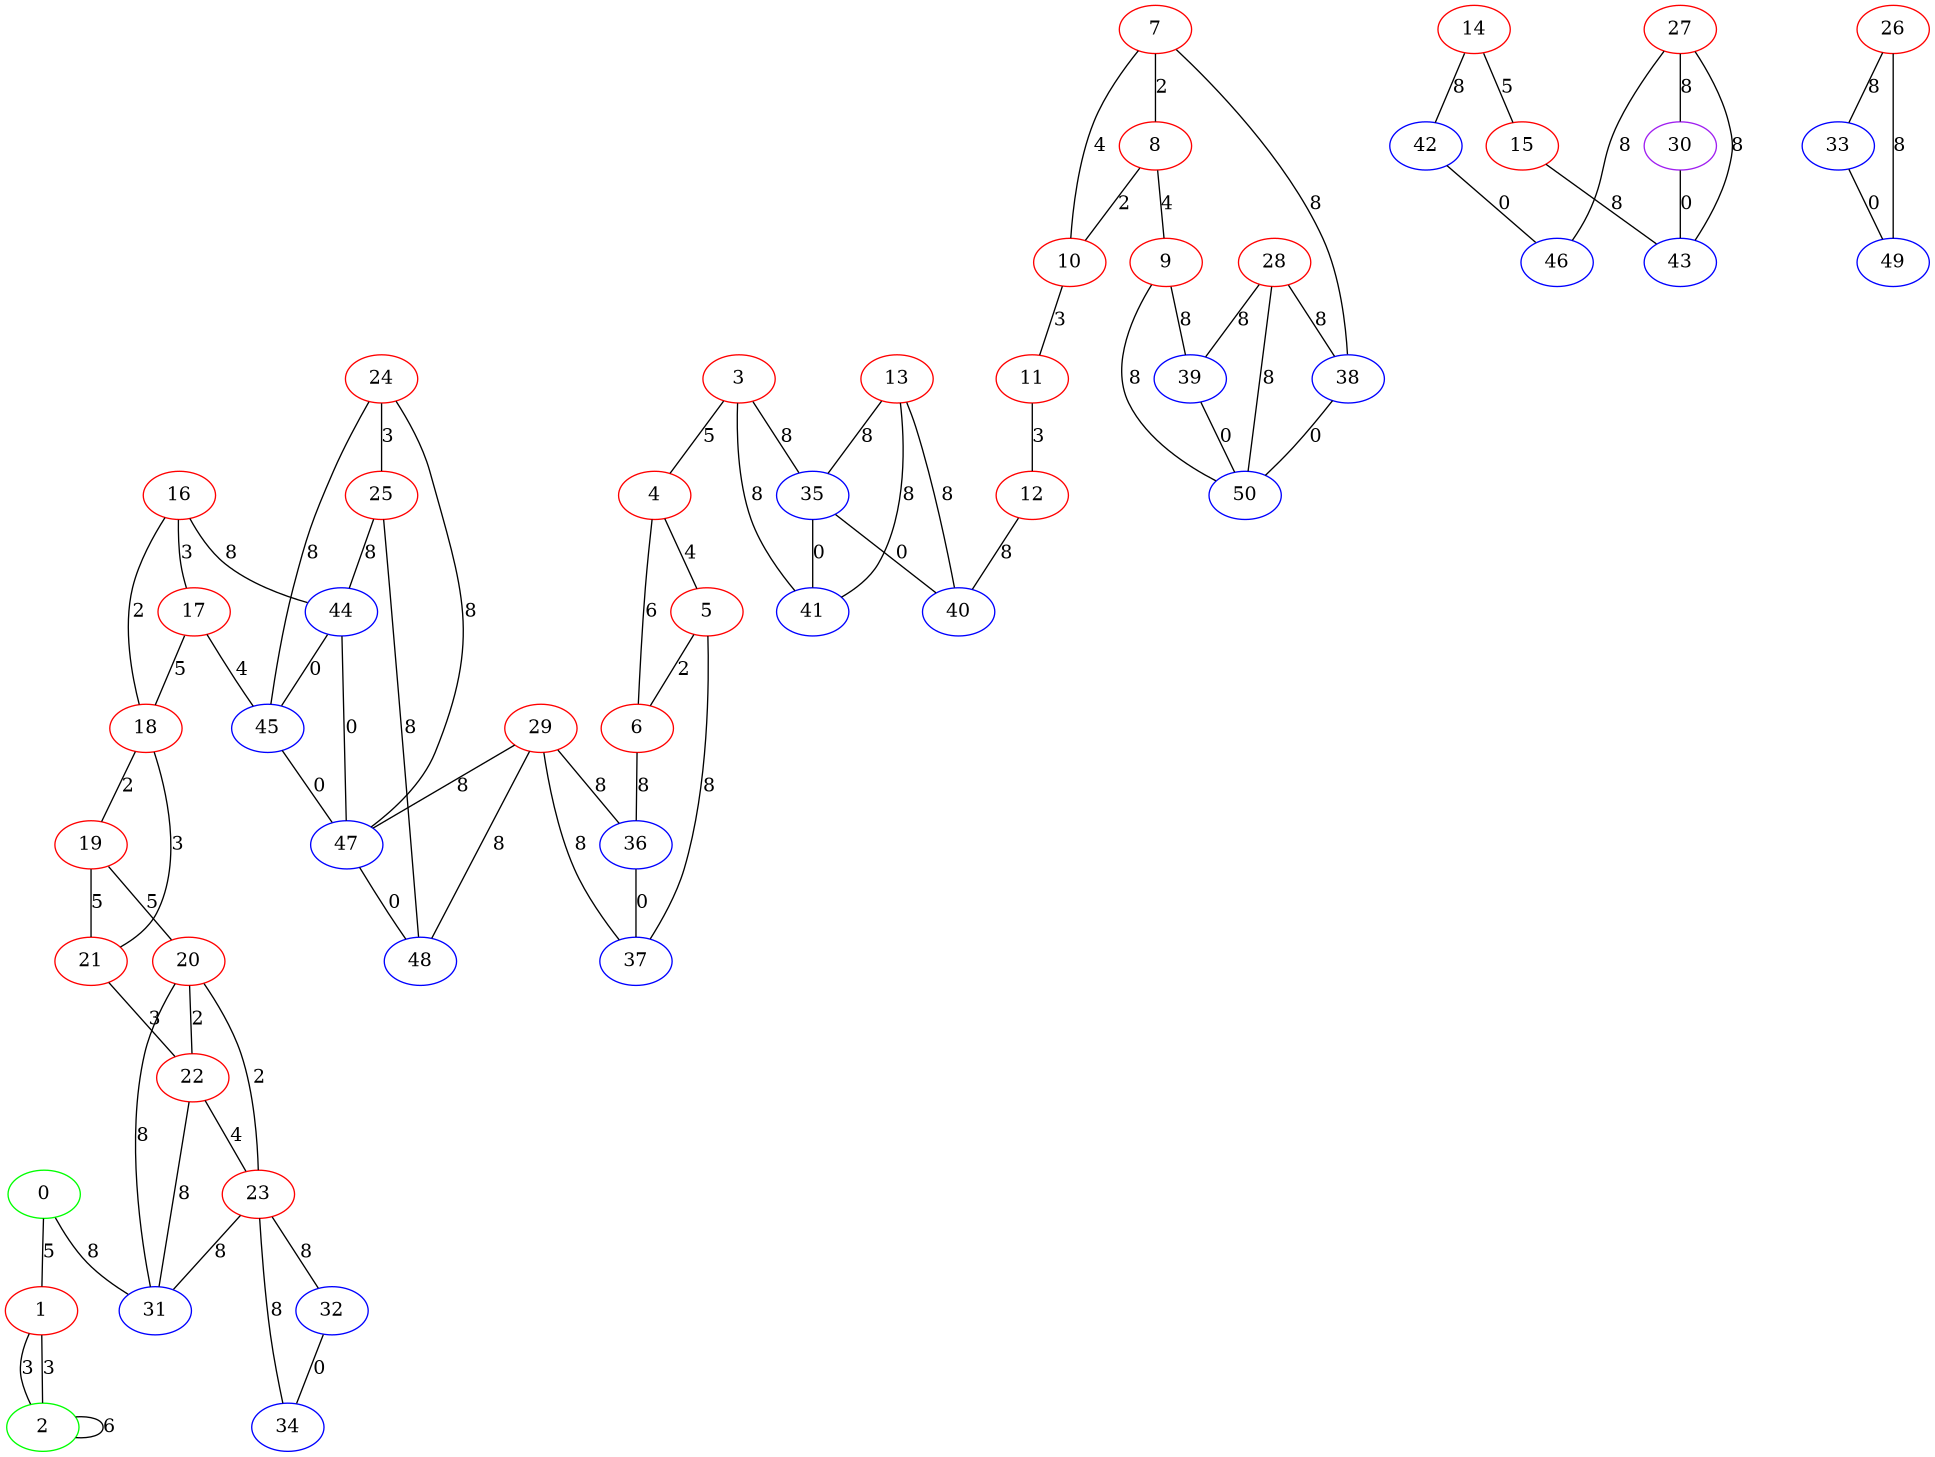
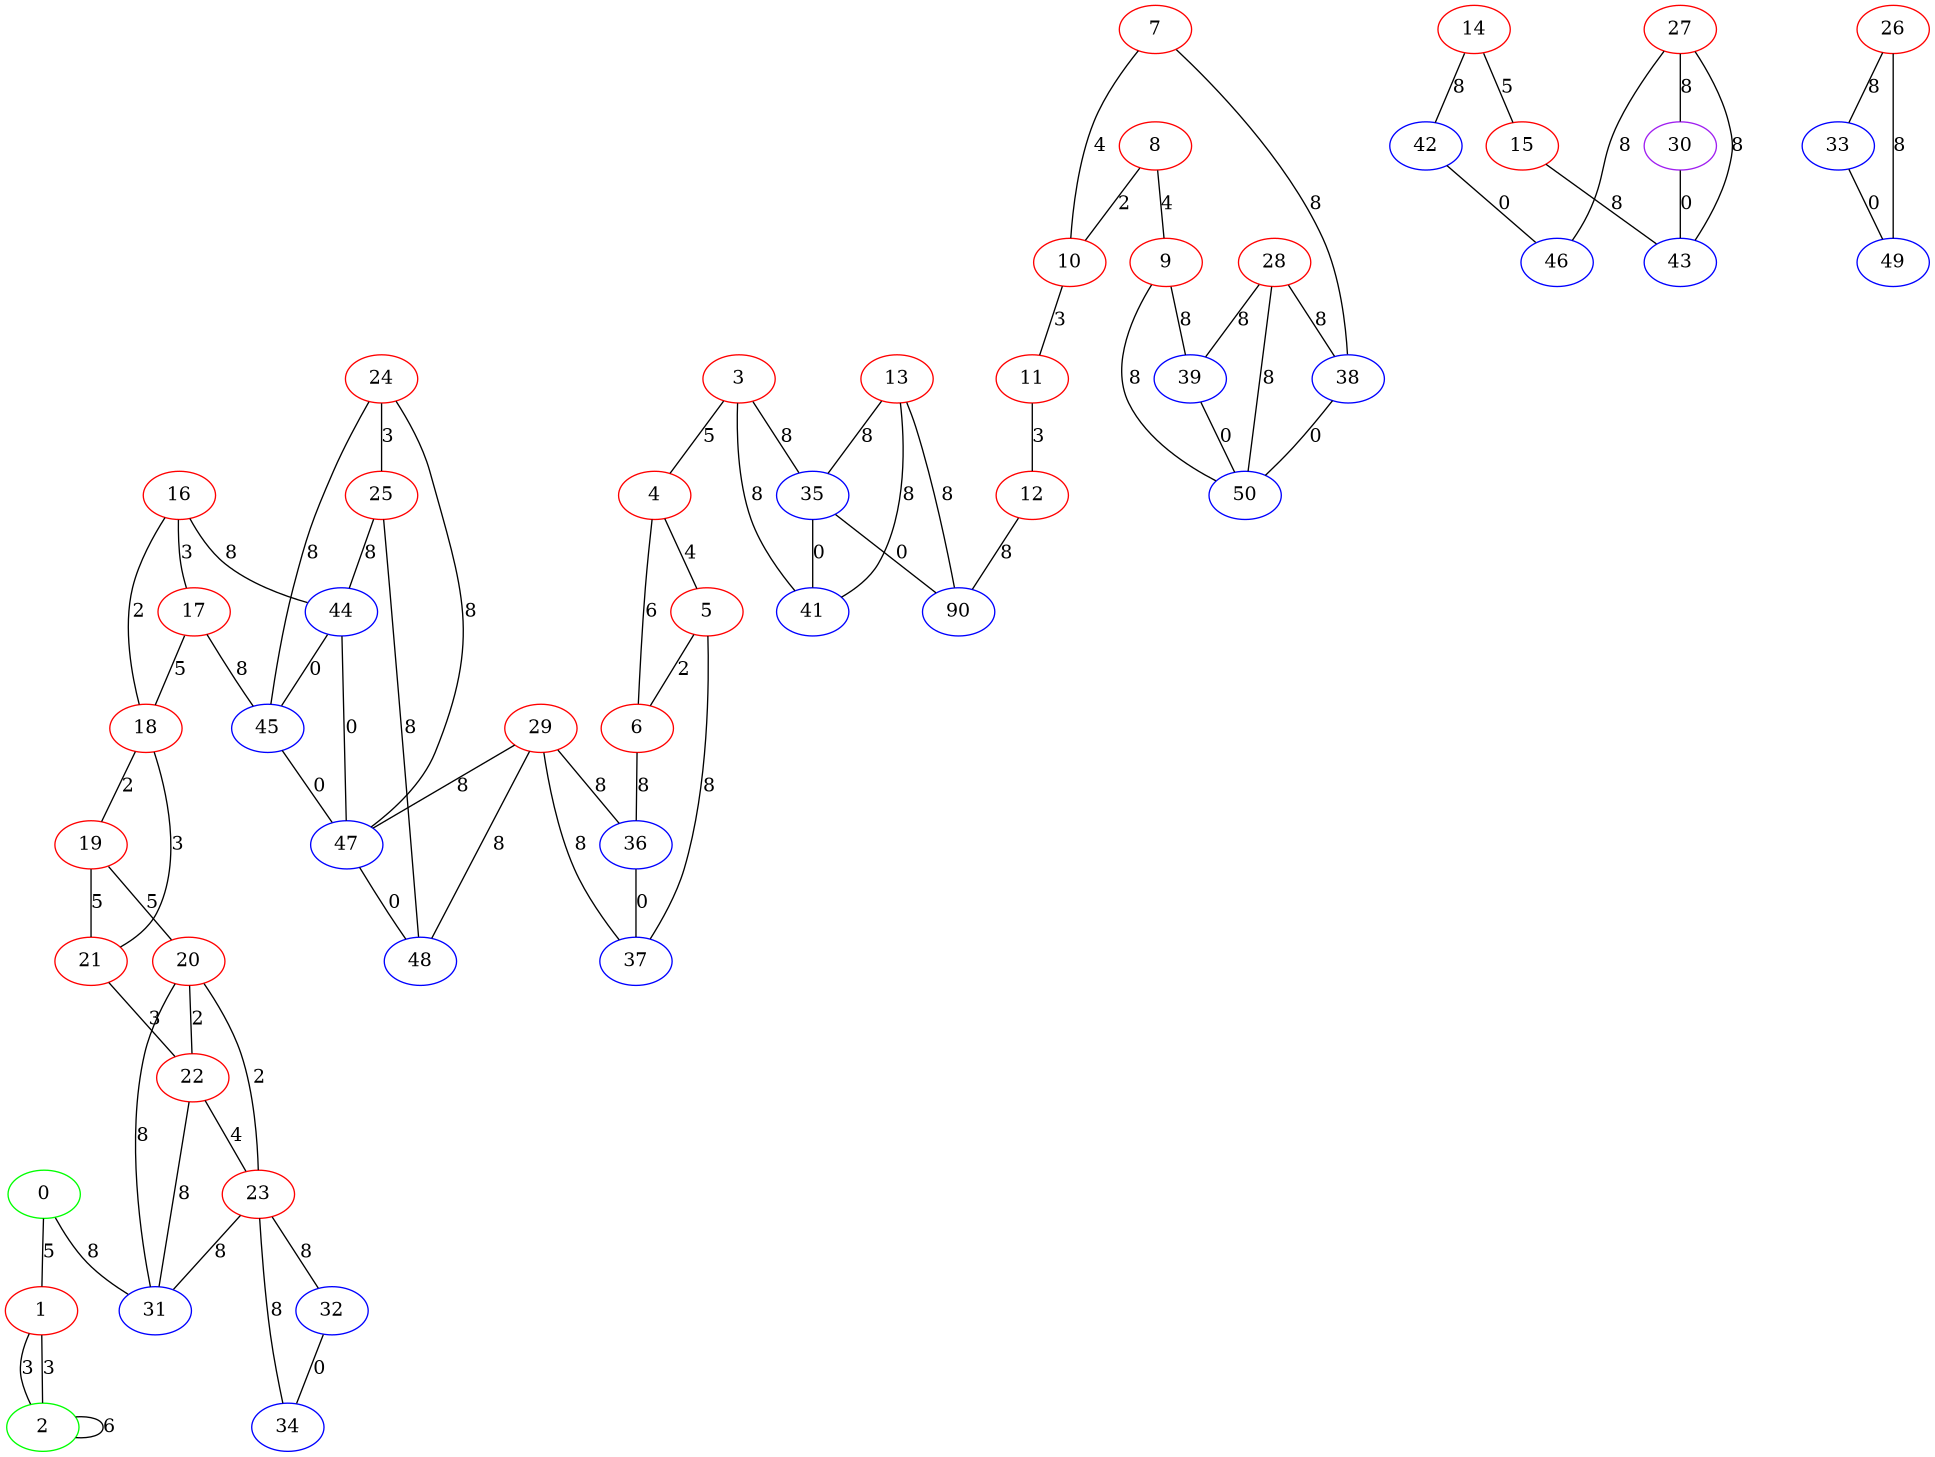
  graph {
    node [color=red weight=1]
    0 [color=green weight=2]
    1
    31 [color=blue weight=3]
    2 [color=green weight=2]
    3
    4
    35 [color=blue weight=3]
    41 [color=blue weight=3]
    5
    6
-   40 [color=blue weight=3]
+   40 [color=blue weight=3 label=90]
    37 [color=blue weight=3]
    36 [color=blue weight=3]
    7
    8
    10
    38 [color=blue weight=3]
    9
    11
    50 [color=blue weight=3]
    39 [color=blue weight=3]
    12
    13
    14
    15
    42 [color=blue weight=3]
    43 [color=blue weight=3]
    46 [color=blue weight=3]
    16
    17
    18
    44 [color=blue weight=3]
    45 [color=blue weight=3]
    19
    21
    47 [color=blue weight=3]
    20
    22
    23
    32 [color=blue weight=3]
    34 [color=blue weight=3]
    24
    25
    48 [color=blue weight=3]
    33 [color=blue weight=3]
    26
    49 [color=blue weight=3]
    27
    30 [color=purple weight=4]
    28
    29
    0 -- 1 [label=5]
    0 -- 31 [label=8]
    1 -- 2 [label=3]
    1 -- 2 [label=3]
    2 -- 2 [label=6]
    3 -- 4 [label=5]
    3 -- 35 [label=8]
    3 -- 41 [label=8]
    4 -- 5 [label=4]
    4 -- 6 [label=6]
    35 -- 41 [label=0]
    35 -- 40 [label=0]
    5 -- 6 [label=2]
    5 -- 37 [label=8]
    6 -- 36 [label=8]
    36 -- 37 [label=0]
-   7 -- 8 [label=2]
    7 -- 10 [label=4]
    7 -- 38 [label=8]
    8 -- 10 [label=2]
    8 -- 9 [label=4]
    10 -- 11 [label=3]
    38 -- 50 [label=0]
    9 -- 50 [label=8]
    9 -- 39 [label=8]
    11 -- 12 [label=3]
    39 -- 50 [label=0]
    12 -- 40 [label=8]
    13 -- 35 [label=8]
    13 -- 41 [label=8]
    13 -- 40 [label=8]
    14 -- 15 [label=5]
    14 -- 42 [label=8]
    15 -- 43 [label=8]
    42 -- 46 [label=0]
    16 -- 17 [label=3]
    16 -- 18 [label=2]
    16 -- 44 [label=8]
    17 -- 18 [label=5]
-   17 -- 45 [label=4]
+   17 -- 45 [label=8]
    18 -- 19 [label=2]
    18 -- 21 [label=3]
    44 -- 45 [label=0]
    44 -- 47 [label=0]
    45 -- 47 [label=0]
    19 -- 21 [label=5]
    19 -- 20 [label=5]
    21 -- 22 [label=3]
    47 -- 48 [label=0]
    20 -- 31 [label=8]
    20 -- 22 [label=2]
    20 -- 23 [label=2]
    22 -- 31 [label=8]
    22 -- 23 [label=4]
    23 -- 31 [label=8]
    23 -- 32 [label=8]
    23 -- 34 [label=8]
    32 -- 34 [label=0]
    24 -- 45 [label=8]
    24 -- 47 [label=8]
    24 -- 25 [label=3]
    25 -- 44 [label=8]
    25 -- 48 [label=8]
    33 -- 49 [label=0]
    26 -- 33 [label=8]
    26 -- 49 [label=8]
    27 -- 43 [label=8]
    27 -- 46 [label=8]
    27 -- 30 [label=8]
    30 -- 43 [label=0]
    28 -- 38 [label=8]
    28 -- 50 [label=8]
    28 -- 39 [label=8]
    29 -- 37 [label=8]
    29 -- 36 [label=8]
    29 -- 47 [label=8]
    29 -- 48 [label=8]
  }
